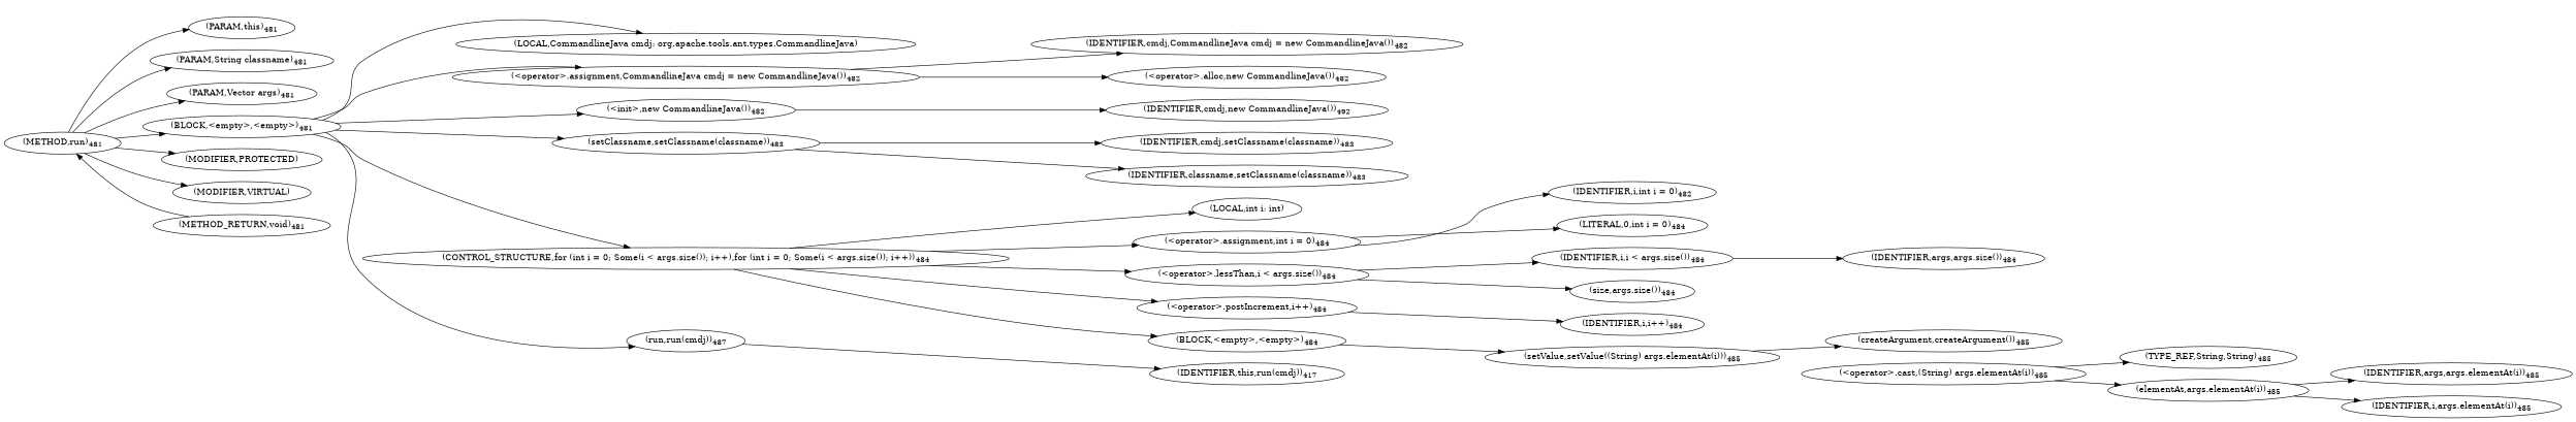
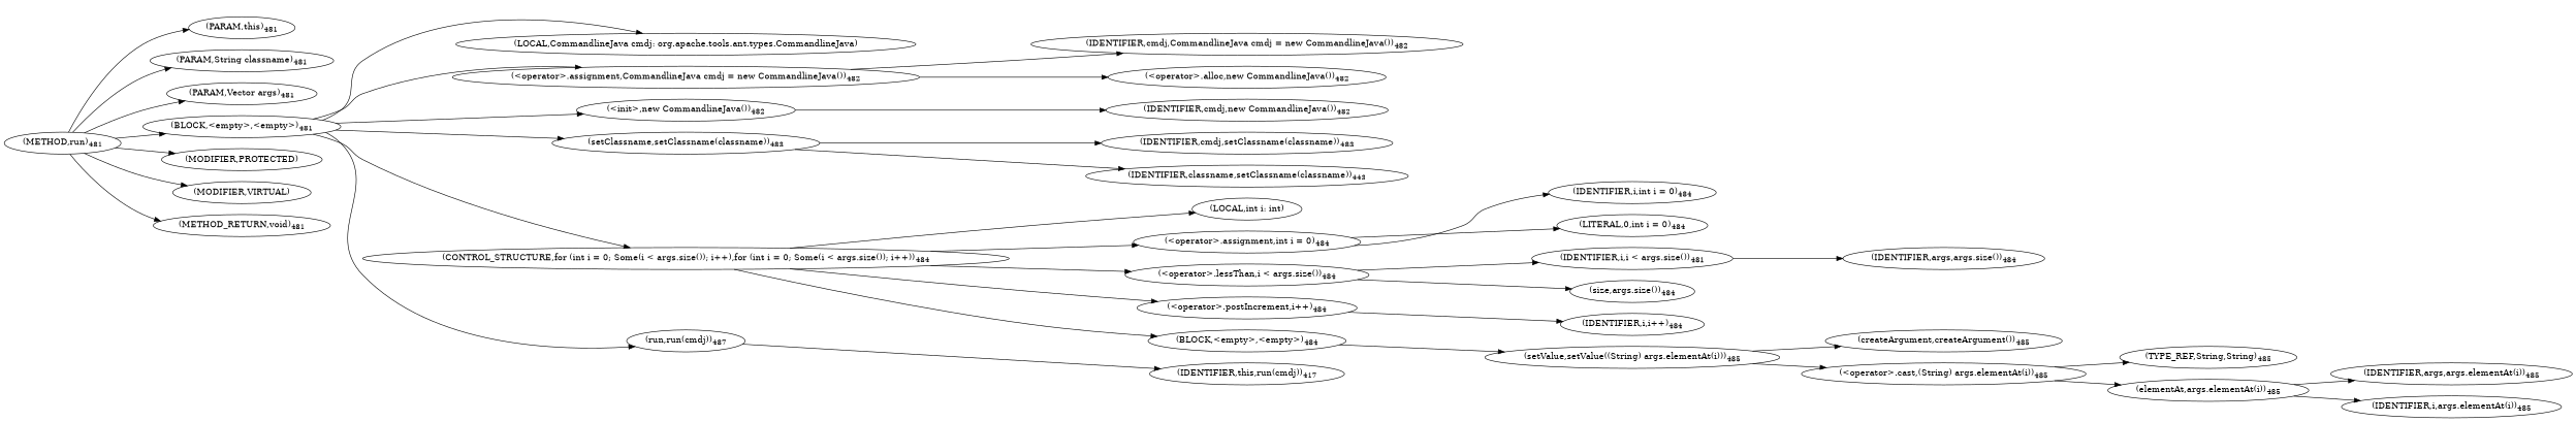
  digraph {
    rankdir=LR
    n1 [label=<(METHOD,run)<SUB>481</SUB>>]
    n2 [label=<(PARAM,this)<SUB>481</SUB>>]
    n3 [label=<(PARAM,String classname)<SUB>481</SUB>>]
    n4 [label=<(PARAM,Vector args)<SUB>481</SUB>>]
    n5 [label=<(BLOCK,&lt;empty&gt;,&lt;empty&gt;)<SUB>481</SUB>>]
    n6 [label=<(MODIFIER,PROTECTED)>]
    n7 [label=<(MODIFIER,VIRTUAL)>]
    n8 [label=<(METHOD_RETURN,void)<SUB>481</SUB>>]
    n9 [label=<(LOCAL,CommandlineJava cmdj: org.apache.tools.ant.types.CommandlineJava)>]
    n10 [label=<(&lt;operator&gt;.assignment,CommandlineJava cmdj = new CommandlineJava())<SUB>482</SUB>>]
    n11 [label=<(&lt;init&gt;,new CommandlineJava())<SUB>482</SUB>>]
    n12 [label=<(setClassname,setClassname(classname))<SUB>483</SUB>>]
    n13 [label=<(CONTROL_STRUCTURE,for (int i = 0; Some(i &lt; args.size()); i++),for (int i = 0; Some(i &lt; args.size()); i++))<SUB>484</SUB>>]
    n14 [label=<(run,run(cmdj))<SUB>487</SUB>>]
    n15 [label=<(IDENTIFIER,cmdj,CommandlineJava cmdj = new CommandlineJava())<SUB>482</SUB>>]
    n16 [label=<(&lt;operator&gt;.alloc,new CommandlineJava())<SUB>482</SUB>>]
-   n17 [label=<(IDENTIFIER,cmdj,new CommandlineJava())<SUB>492</SUB>>]
+   n17 [label=<(IDENTIFIER,cmdj,new CommandlineJava())<SUB>482</SUB>>]
    n18 [label=<(IDENTIFIER,cmdj,setClassname(classname))<SUB>483</SUB>>]
-   n19 [label=<(IDENTIFIER,classname,setClassname(classname))<SUB>483</SUB>>]
+   n19 [label=<(IDENTIFIER,classname,setClassname(classname))<SUB>443</SUB>>]
    n20 [label=<(LOCAL,int i: int)>]
    n21 [label=<(&lt;operator&gt;.assignment,int i = 0)<SUB>484</SUB>>]
    n22 [label=<(&lt;operator&gt;.lessThan,i &lt; args.size())<SUB>484</SUB>>]
    n23 [label=<(&lt;operator&gt;.postIncrement,i++)<SUB>484</SUB>>]
    n24 [label=<(BLOCK,&lt;empty&gt;,&lt;empty&gt;)<SUB>484</SUB>>]
    n25 [label=<(IDENTIFIER,this,run(cmdj))<SUB>417</SUB>>]
-   n26 [label=<(IDENTIFIER,i,int i = 0)<SUB>482</SUB>>]
+   n26 [label=<(IDENTIFIER,i,int i = 0)<SUB>484</SUB>>]
    n27 [label=<(LITERAL,0,int i = 0)<SUB>484</SUB>>]
-   n28 [label=<(IDENTIFIER,i,i &lt; args.size())<SUB>484</SUB>>]
+   n28 [label=<(IDENTIFIER,i,i &lt; args.size())<SUB>481</SUB>>]
    n29 [label=<(size,args.size())<SUB>484</SUB>>]
    n30 [label=<(IDENTIFIER,i,i++)<SUB>484</SUB>>]
    n31 [label=<(setValue,setValue((String) args.elementAt(i)))<SUB>485</SUB>>]
    n32 [label=<(IDENTIFIER,args,args.size())<SUB>484</SUB>>]
    n33 [label=<(createArgument,createArgument())<SUB>485</SUB>>]
    n34 [label=<(&lt;operator&gt;.cast,(String) args.elementAt(i))<SUB>485</SUB>>]
    n35 [label=<(TYPE_REF,String,String)<SUB>485</SUB>>]
    n36 [label=<(elementAt,args.elementAt(i))<SUB>485</SUB>>]
    n37 [label=<(IDENTIFIER,args,args.elementAt(i))<SUB>485</SUB>>]
    n38 [label=<(IDENTIFIER,i,args.elementAt(i))<SUB>485</SUB>>]
    n1 -> n2
    n1 -> n3
    n1 -> n4
    n1 -> n5
    n1 -> n6
    n1 -> n7
-   n8 -> n1
+   n1 -> n8
    n5 -> n9
    n5 -> n10
    n5 -> n11
    n5 -> n12
    n5 -> n13
    n5 -> n14
    n10 -> n15
    n10 -> n16
    n11 -> n17
    n12 -> n18
    n12 -> n19
    n13 -> n20
    n13 -> n21
    n13 -> n22
    n13 -> n23
    n13 -> n24
    n14 -> n25
    n21 -> n26
    n21 -> n27
    n22 -> n28
    n22 -> n29
    n23 -> n30
    n24 -> n31
    n28 -> n32
    n31 -> n33
+   n31 -> n34
    n34 -> n35
    n34 -> n36
    n36 -> n37
    n36 -> n38
  }
